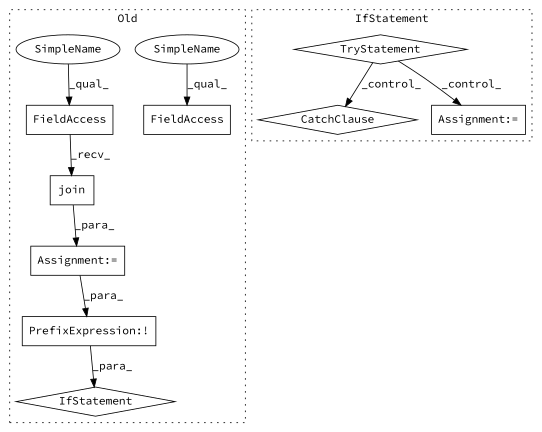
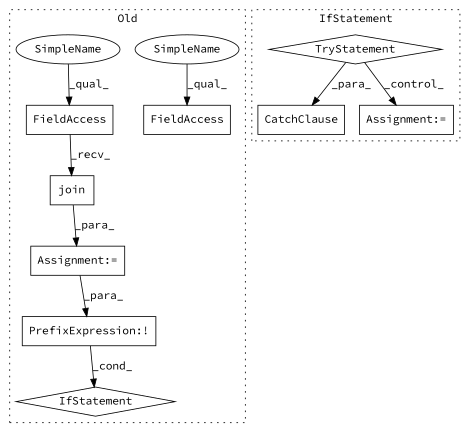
  digraph {
    fontname="Source Code Pro"
    node [a=7 fontname="Source Code Pro" l=1 s=10389 shape=box]
    edge [fontname="Source Code Pro"]
    n1 [a=32 l="5,1" label=join s="10397,10451"]
    n2 [label="Assignment:=" s=10506]
    n3 [a=22 l=7 label=FieldAccess]
    n4 [a=25 l="4,2" label=IfStatement s="10547,10612" shape=diamond]
    n5 [a=38 label="PrefixExpression:!" s=10551]
    n6 [a=22 l=7 label=FieldAccess s=10467]
    n7 [a=42 l=2 label=SimpleName s=10467 shape=ellipse]
    n8 [a=42 l=2 label=SimpleName shape=ellipse]
-   n9 [a=12 l="11,2" label=CatchClause s="10038,10084" shape=diamond]
+   n9 [a=12 l="11,2" label=CatchClause s="10038,10084"]
    n10 [a=54 l=4 label=TryStatement s=9953 shape=diamond]
    n11 [label="Assignment:=" s=9973]
    subgraph cluster_1 {
      label=Old
      style=dotted
      n1
      n2
      n3
      n4
      n5
      n6
      n7
      n8
    }
    subgraph cluster_2 {
      label=IfStatement
      style=dotted
      n9
      n10
      n11
    }
    n1 -> n2 [label=_para_]
    n2 -> n5 [label=_para_]
    n3 -> n1 [label=_recv_]
-   n5 -> n4 [label=_para_]
+   n5 -> n4 [label=_cond_]
    n7 -> n6 [label=_qual_]
    n8 -> n3 [label=_qual_]
-   n10 -> n9 [label=_control_]
+   n10 -> n9 [label=_para_]
    n10 -> n11 [label=_control_]
  }
